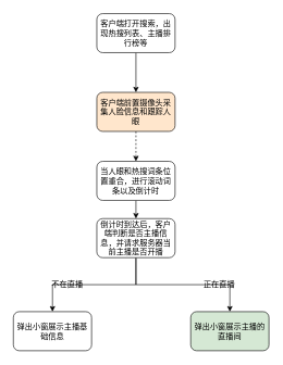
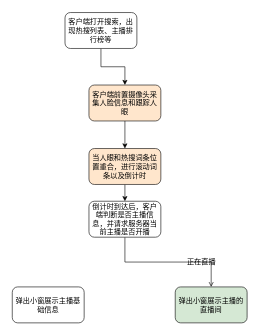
  <mxCell id="0" />
  <mxCell id="1" parent="0" />
  <mxCell id="2" style="edgeStyle=orthogonalEdgeStyle;rounded=0;orthogonalLoop=1;jettySize=auto;html=1;exitX=0.5;exitY=1;exitDx=0;exitDy=0;" edge="1" parent="1" source="3" target="5"><mxGeometry relative="1" as="geometry" /></mxCell>
- <mxCell id="3" value="客户端打开搜索，出现热搜列表、主播排行榜等" style="rounded=1;whiteSpace=wrap;html=1;" vertex="1" parent="1"><mxGeometry x="148" y="20" width="120" height="60" as="geometry" /></mxCell>
- <mxCell id="4" style="edgeStyle=orthogonalEdgeStyle;rounded=0;orthogonalLoop=1;jettySize=auto;html=1;exitX=0.5;exitY=1;exitDx=0;exitDy=0;dashed=1;" edge="1" parent="1" source="5" target="7"><mxGeometry relative="1" as="geometry" /></mxCell>
+ <mxCell id="3" value="客户端打开搜索，出现热搜列表、主播排行榜等" style="rounded=1;whiteSpace=wrap;html=1;" vertex="1" parent="1"><mxGeometry x="108" y="20" width="120" height="60" as="geometry" /></mxCell>
+ <mxCell id="4" style="edgeStyle=orthogonalEdgeStyle;rounded=0;orthogonalLoop=1;jettySize=auto;html=1;exitX=0.5;exitY=1;exitDx=0;exitDy=0;" edge="1" parent="1" source="5" target="7"><mxGeometry relative="1" as="geometry" /></mxCell>
  <mxCell id="5" value="客户端前置摄像头采集人脸信息和跟踪人眼" style="rounded=1;whiteSpace=wrap;html=1;fillColor=#ffe6cc;" vertex="1" parent="1"><mxGeometry x="148" y="141" width="120" height="60" as="geometry" /></mxCell>
  <mxCell id="6" style="edgeStyle=orthogonalEdgeStyle;rounded=0;orthogonalLoop=1;jettySize=auto;html=1;exitX=0.5;exitY=1;exitDx=0;exitDy=0;entryX=0.5;entryY=0;entryDx=0;entryDy=0;" edge="1" parent="1" source="7" target="10"><mxGeometry relative="1" as="geometry" /></mxCell>
- <mxCell id="7" value="当人眼和热搜词条位置重合，进行滚动词条以及倒计时" style="rounded=1;whiteSpace=wrap;html=1;" vertex="1" parent="1"><mxGeometry x="148" y="247" width="120" height="60" as="geometry" /></mxCell>
- <mxCell id="8" style="edgeStyle=orthogonalEdgeStyle;rounded=0;orthogonalLoop=1;jettySize=auto;html=1;exitX=0.5;exitY=1;exitDx=0;exitDy=0;" edge="1" parent="1" source="10" target="11"><mxGeometry relative="1" as="geometry" /></mxCell>
- <mxCell id="9" style="edgeStyle=orthogonalEdgeStyle;rounded=0;orthogonalLoop=1;jettySize=auto;html=1;exitX=0.5;exitY=1;exitDx=0;exitDy=0;" edge="1" parent="1" source="10" target="12"><mxGeometry relative="1" as="geometry" /></mxCell>
+ <mxCell id="7" value="当人眼和热搜词条位置重合，进行滚动词条以及倒计时" style="rounded=1;whiteSpace=wrap;html=1;fillColor=#ffe6cc;" vertex="1" parent="1"><mxGeometry x="148" y="247" width="120" height="60" as="geometry" /></mxCell>
+ <mxCell id="9" style="edgeStyle=orthogonalEdgeStyle;rounded=0;orthogonalLoop=1;jettySize=auto;html=1;exitX=0.5;exitY=1;exitDx=0;exitDy=0;endArrow=open;" edge="1" parent="1" source="10" target="12"><mxGeometry relative="1" as="geometry" /></mxCell>
  <mxCell id="10" value="倒计时到达后，客户端判断是否主播信息，并请求服务器当前主播是否开播" style="rounded=1;whiteSpace=wrap;html=1;" vertex="1" parent="1"><mxGeometry x="148" y="335" width="120" height="60" as="geometry" /></mxCell>
  <mxCell id="11" value="弹出小窗展示主播基础信息" style="rounded=1;whiteSpace=wrap;html=1;" vertex="1" parent="1"><mxGeometry x="20" y="478" width="120" height="60" as="geometry" /></mxCell>
  <mxCell id="12" value="弹出小窗展示主播的直播间" style="rounded=1;whiteSpace=wrap;html=1;fillColor=#d5e8d4;" vertex="1" parent="1"><mxGeometry x="292" y="478" width="120" height="60" as="geometry" /></mxCell>
- <mxCell id="13" value="不在直播" style="text;html=1;strokeColor=none;fillColor=none;align=center;verticalAlign=middle;whiteSpace=wrap;rounded=0;" vertex="1" parent="1"><mxGeometry x="73" y="422" width="60" height="30" as="geometry" /></mxCell>
  <mxCell id="14" value="正在直播" style="text;html=1;strokeColor=none;fillColor=none;align=center;verticalAlign=middle;whiteSpace=wrap;rounded=0;" vertex="1" parent="1"><mxGeometry x="306" y="422" width="60" height="30" as="geometry" /></mxCell>
